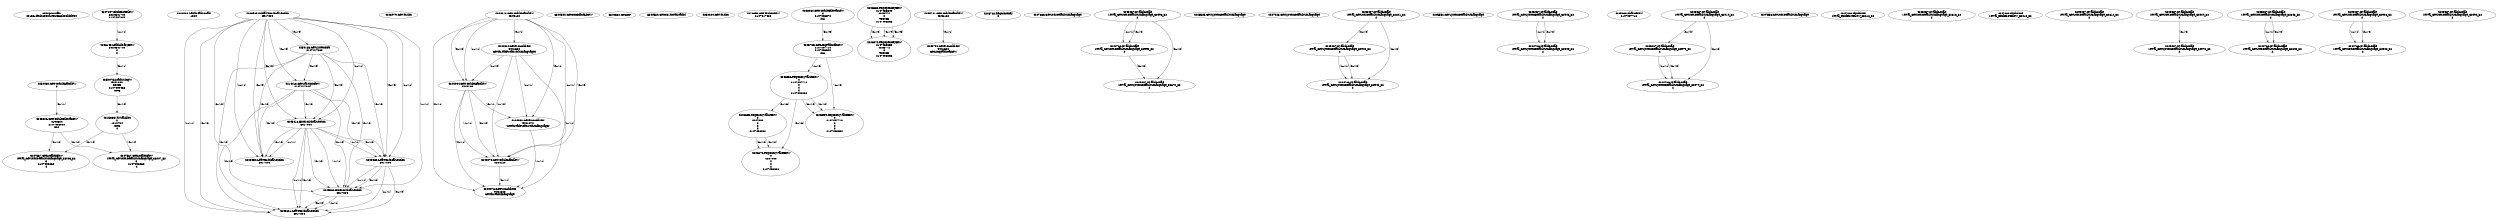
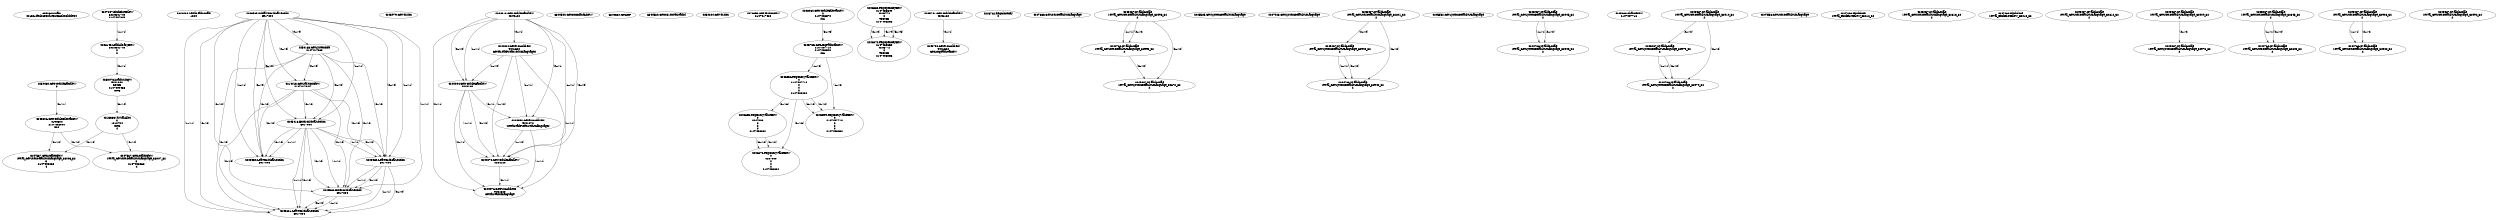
  digraph {
    n1 [label="6850628.main\n0015c1d92b6550f1e3c4582b03bbde04"]
    n2 [label="4254480.GetModuleHandleW\n0"]
    n3 [label="4243306.GetModuleFileNameW\n4194304\n2147408904\n522"]
    n4 [label="4247567.GetLocaleInfoW\nretval_GetUserDefaultUILanguage_33006_32\n3\n2147408268\n4"]
    n5 [label="4247567.GetLocaleInfoW\nretval_GetUserDefaultUILanguage_33007_32\n3\n2147408268\n4"]
    n6 [label="6844434.SetThreadLocale\n1024"]
    n7 [label="4243965.InitializeCriticalSection\n6917004"]
    n8 [label="4250188.GetSystemInfo\n2147417660"]
    n9 [label="4214413.GetStartupInfoW\n2147417624"]
    n10 [label="4245418.EnterCriticalSection\n6917004"]
    n11 [label="4245469.LeaveCriticalSection\n6917004"]
    n12 [label="4245580.EnterCriticalSection\n6917004"]
    n13 [label="4245621.LeaveCriticalSection\n6917004"]
    n14 [label="4245454.LeaveCriticalSection\n6917004"]
    n15 [label="4243979.GetVersion\n"]
    n16 [label="4244018.GetModuleHandleW\n4244120"]
    n17 [label="4244024.GetProcAddress\n9441320\nGetThreadPreferredUILanguages"]
    n18 [label="4244044.GetModuleHandleW\n4244120"]
    n19 [label="4244050.GetProcAddress\n9441370\nSetThreadPreferredUILanguages"]
    n20 [label="4244070.GetModuleHandleW\n4244120"]
    n21 [label="4244076.GetProcAddress\n9441320\nGetThreadUILanguage"]
    n22 [label="6844540.GetCommandLineW\n"]
    n23 [label="6844560.GetACP\n"]
    n24 [label="6844580.GetCurrentThreadId\n"]
    n25 [label="4250204.GetVersion\n"]
    n26 [label="4276690.GetVersionExW\n2147417420"]
    n27 [label="4248064.GetModuleFileNameW\n0\n2147408370\n261"]
    n28 [label="4245785.GetLongPathNameW\n2147407710\n2147406542\n261"]
    n29 [label="4246556.RegQueryValueExW\n0\n2147407710\n0\n0\n0\n2147408232"]
    n30 [label="4246599.RegQueryValueExW\n0\n2147407710\n0\n0\n0\n2147408232"]
    n31 [label="4215383.VirtualAlloc\n0\n1310704\n4096\n4"]
    n32 [label="4250073.LoadStringW\n9441340\n65485\n2147409468\n4096"]
    n33 [label="4246338.RegOpenKeyExW\n2147483649\n4246772\n0\n983065\n2147408236"]
    n34 [label="4246372.RegOpenKeyExW\n2147483650\n4246772\n0\n983065\n2147408236"]
    n35 [label="4245741.GetModuleHandleW\n4246160"]
    n36 [label="4245758.GetProcAddress\n9441320\nGetLongPathNameW"]
    n37 [label="4246635.RegQueryValueExW\n0\n4247000\n0\n0\n0\n2147408232"]
    n38 [label="4246676.RegQueryValueExW\n0\n4247000\n0\n0\n0\n2147408232"]
    n39 [label="4246722.RegCloseKey\n0"]
    n40 [label="4247883.GetUserDefaultUILanguage\n"]
    n41 [label="4245487.IsValidLocale\nretval_GetUserDefaultUILanguage_32993_32\n2"]
    n42 [label="4244766.IsValidLocale\nretval_GetUserDefaultUILanguage_32993_32\n2"]
    n43 [label="4245487.IsValidLocale\nretval_GetSystemDefaultUILanguage_33672_32\n2"]
    n44 [label="4245525.GetSystemDefaultUILanguage\n"]
    n45 [label="4247923.GetSystemDefaultUILanguage\n"]
    n46 [label="4245487.IsValidLocale\nretval_GetUserDefaultUILanguage_32841_32\n2"]
    n47 [label="4245487.IsValidLocale\nretval_GetSystemDefaultUILanguage_32948_32\n2"]
    n48 [label="4244766.IsValidLocale\nretval_GetSystemDefaultUILanguage_32948_32\n2"]
    n49 [label="4245552.GetSystemDefaultUILanguage\n"]
    n50 [label="4245487.IsValidLocale\nretval_GetSystemDefaultUILanguage_32945_32\n2"]
    n51 [label="4244766.IsValidLocale\nretval_GetSystemDefaultUILanguage_32945_32\n2"]
    n52 [label="4245683.CharNextW\n2147407716"]
    n53 [label="4245487.IsValidLocale\nretval_GetUserDefaultUILanguage_32910_32\n2"]
    n54 [label="4245487.IsValidLocale\nretval_GetSystemDefaultUILanguage_32979_32\n2"]
    n55 [label="4244766.IsValidLocale\nretval_GetSystemDefaultUILanguage_32979_32\n2"]
    n56 [label="4247558.GetUserDefaultUILanguage\n"]
    n57 [label="4247247.FindFirstFileW\n3224341740\n2147407640"]
    n58 [label="4248145.LoadLibraryExW\n3924341740\n0\n2"]
    n59 [label="4247263.FindClose\nretval_FindFirstFileW_33012_32"]
    n60 [label="4245487.IsValidLocale\nretval_GetUserDefaultUILanguage_32813_32\n2"]
    n61 [label="4247263.FindClose\nretval_FindFirstFileW_33013_32"]
    n62 [label="4245487.IsValidLocale\nretval_GetUserDefaultUILanguage_32812_32\n2"]
    n63 [label="4245487.IsValidLocale\nretval_GetUserDefaultUILanguage_32909_32\n2"]
    n64 [label="4245487.IsValidLocale\nretval_GetSystemDefaultUILanguage_32978_32\n2"]
    n65 [label="4245487.IsValidLocale\nretval_GetUserDefaultUILanguage_32843_32\n2"]
    n66 [label="4244766.IsValidLocale\nretval_GetUserDefaultUILanguage_32843_32\n2"]
    n67 [label="4245487.IsValidLocale\nretval_GetUserDefaultUILanguage_32908_32\n2"]
    n68 [label="4244766.IsValidLocale\nretval_GetUserDefaultUILanguage_32908_32\n2"]
    n69 [label="4245487.IsValidLocale\nretval_GetUserDefaultUILanguage_32992_32\n2"]
    n2 -> n3 [label="(0-->1)"]
    n3 -> n4 [label="(0-->2)"]
    n3 -> n5 [label="(0-->2)"]
    n7 -> n8 [label="(0-->0)"]
    n7 -> n9 [label="(0-->0)"]
    n7 -> n10 [label="(1-->1)"]
    n7 -> n10 [label="(0-->0)"]
    n7 -> n11 [label="(1-->1)"]
    n7 -> n11 [label="(0-->0)"]
    n7 -> n12 [label="(1-->1)"]
    n7 -> n12 [label="(0-->0)"]
    n7 -> n13 [label="(1-->1)"]
    n7 -> n13 [label="(0-->0)"]
    n7 -> n14 [label="(1-->1)"]
    n7 -> n14 [label="(0-->0)"]
    n8 -> n9 [label="(0-->0)"]
    n8 -> n10 [label="(0-->0)"]
    n8 -> n11 [label="(0-->0)"]
    n8 -> n12 [label="(0-->0)"]
    n8 -> n13 [label="(0-->0)"]
    n8 -> n14 [label="(0-->0)"]
    n9 -> n10 [label="(0-->0)"]
    n9 -> n11 [label="(0-->0)"]
    n9 -> n12 [label="(0-->0)"]
    n9 -> n13 [label="(0-->0)"]
    n9 -> n14 [label="(0-->0)"]
    n10 -> n11 [label="(1-->1)"]
    n10 -> n11 [label="(0-->0)"]
    n10 -> n12 [label="(1-->1)"]
    n10 -> n12 [label="(0-->0)"]
    n10 -> n13 [label="(1-->1)"]
    n10 -> n13 [label="(0-->0)"]
    n10 -> n14 [label="(1-->1)"]
    n10 -> n14 [label="(0-->0)"]
    n11 -> n12 [label="(1-->1)"]
    n11 -> n12 [label="(0-->0)"]
    n11 -> n13 [label="(1-->1)"]
    n11 -> n13 [label="(0-->0)"]
    n12 -> n13 [label="(1-->1)"]
    n12 -> n13 [label="(0-->0)"]
    n16 -> n17 [label="(0-->1)"]
    n16 -> n18 [label="(1-->1)"]
    n16 -> n18 [label="(0-->0)"]
    n16 -> n19 [label="(0-->1)"]
    n16 -> n20 [label="(1-->1)"]
    n16 -> n20 [label="(0-->0)"]
    n16 -> n21 [label="(0-->1)"]
    n17 -> n18 [label="(1-->0)"]
    n17 -> n19 [label="(1-->1)"]
    n17 -> n20 [label="(1-->0)"]
    n17 -> n21 [label="(1-->1)"]
    n18 -> n19 [label="(0-->1)"]
    n18 -> n20 [label="(1-->1)"]
    n18 -> n20 [label="(0-->0)"]
    n18 -> n21 [label="(0-->1)"]
+   n19 -> n20 [label="(1-->0)"]
    n19 -> n21 [label="(1-->1)"]
    n20 -> n21 [label="(0-->1)"]
    n27 -> n28 [label="(3-->3)"]
    n28 -> n29 [label="(1-->2)"]
    n28 -> n30 [label="(1-->2)"]
    n29 -> n30 [label="(2-->2)"]
    n29 -> n30 [label="(6-->6)"]
    n29 -> n37 [label="(6-->6)"]
    n29 -> n38 [label="(6-->6)"]
    n31 -> n4 [label="(4-->4)"]
    n31 -> n5 [label="(4-->4)"]
    n32 -> n31 [label="(3-->4)"]
    n33 -> n34 [label="(2-->2)"]
    n33 -> n34 [label="(4-->4)"]
    n33 -> n34 [label="(5-->5)"]
    n35 -> n36 [label="(0-->1)"]
    n37 -> n38 [label="(2-->2)"]
    n37 -> n38 [label="(6-->6)"]
    n41 -> n42 [label="(1-->1)"]
    n41 -> n42 [label="(2-->2)"]
    n41 -> n43 [label="(2-->2)"]
    n42 -> n43 [label="(2-->2)"]
    n46 -> n47 [label="(2-->2)"]
    n46 -> n48 [label="(2-->2)"]
    n47 -> n48 [label="(1-->1)"]
    n47 -> n48 [label="(2-->2)"]
    n50 -> n51 [label="(1-->1)"]
    n50 -> n51 [label="(2-->2)"]
    n53 -> n54 [label="(2-->2)"]
    n53 -> n55 [label="(2-->2)"]
    n54 -> n55 [label="(1-->1)"]
    n54 -> n55 [label="(2-->2)"]
    n57 -> n58 [label="(1-->1)"]
    n58 -> n32 [label="(0-->1)"]
    n63 -> n64 [label="(2-->2)"]
    n65 -> n66 [label="(1-->1)"]
    n65 -> n66 [label="(2-->2)"]
    n67 -> n68 [label="(1-->1)"]
    n67 -> n68 [label="(2-->2)"]
  }
